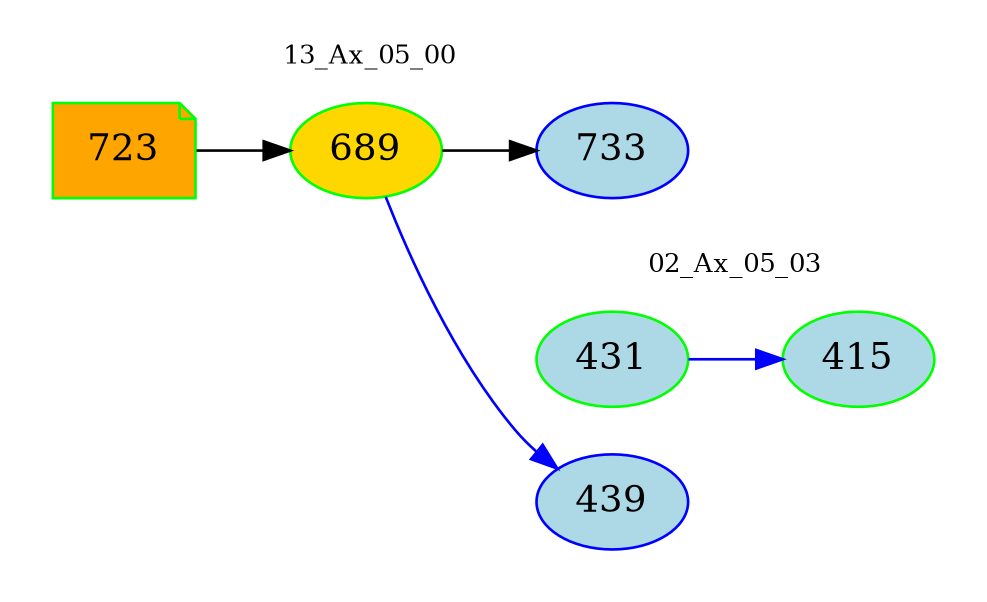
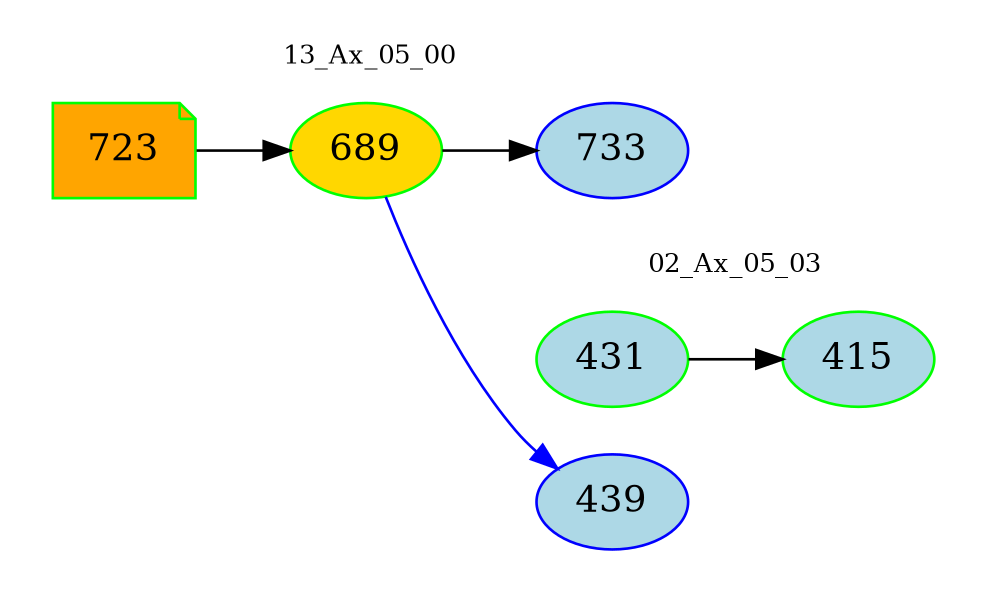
  digraph {
    rankdir=LR
    node [color=green fillcolor=lightblue shape=ellipse style=filled]
    edge [color=blue]
    n1 [label=431]
    n2 [label=415]
    n3 [color=blue label=439]
    n4 [fillcolor=orange label=723 shape=note]
    n5 [fillcolor=gold label=689]
    n6 [color=blue label=733]
    subgraph cluster_1 {
      color=white
      fontsize=10
      label="02_Ax_05_03"
      n1
      n2
      n3
    }
    subgraph cluster_2 {
      color=white
      fontsize=10
      label="13_Ax_05_00"
      n4
      n5
      n6
    }
-   n1 -> n2
+   n1 -> n2 [color=black]
    n4 -> n5 [color=black]
    n5 -> n3
    n5 -> n6 [color=black]
  }
